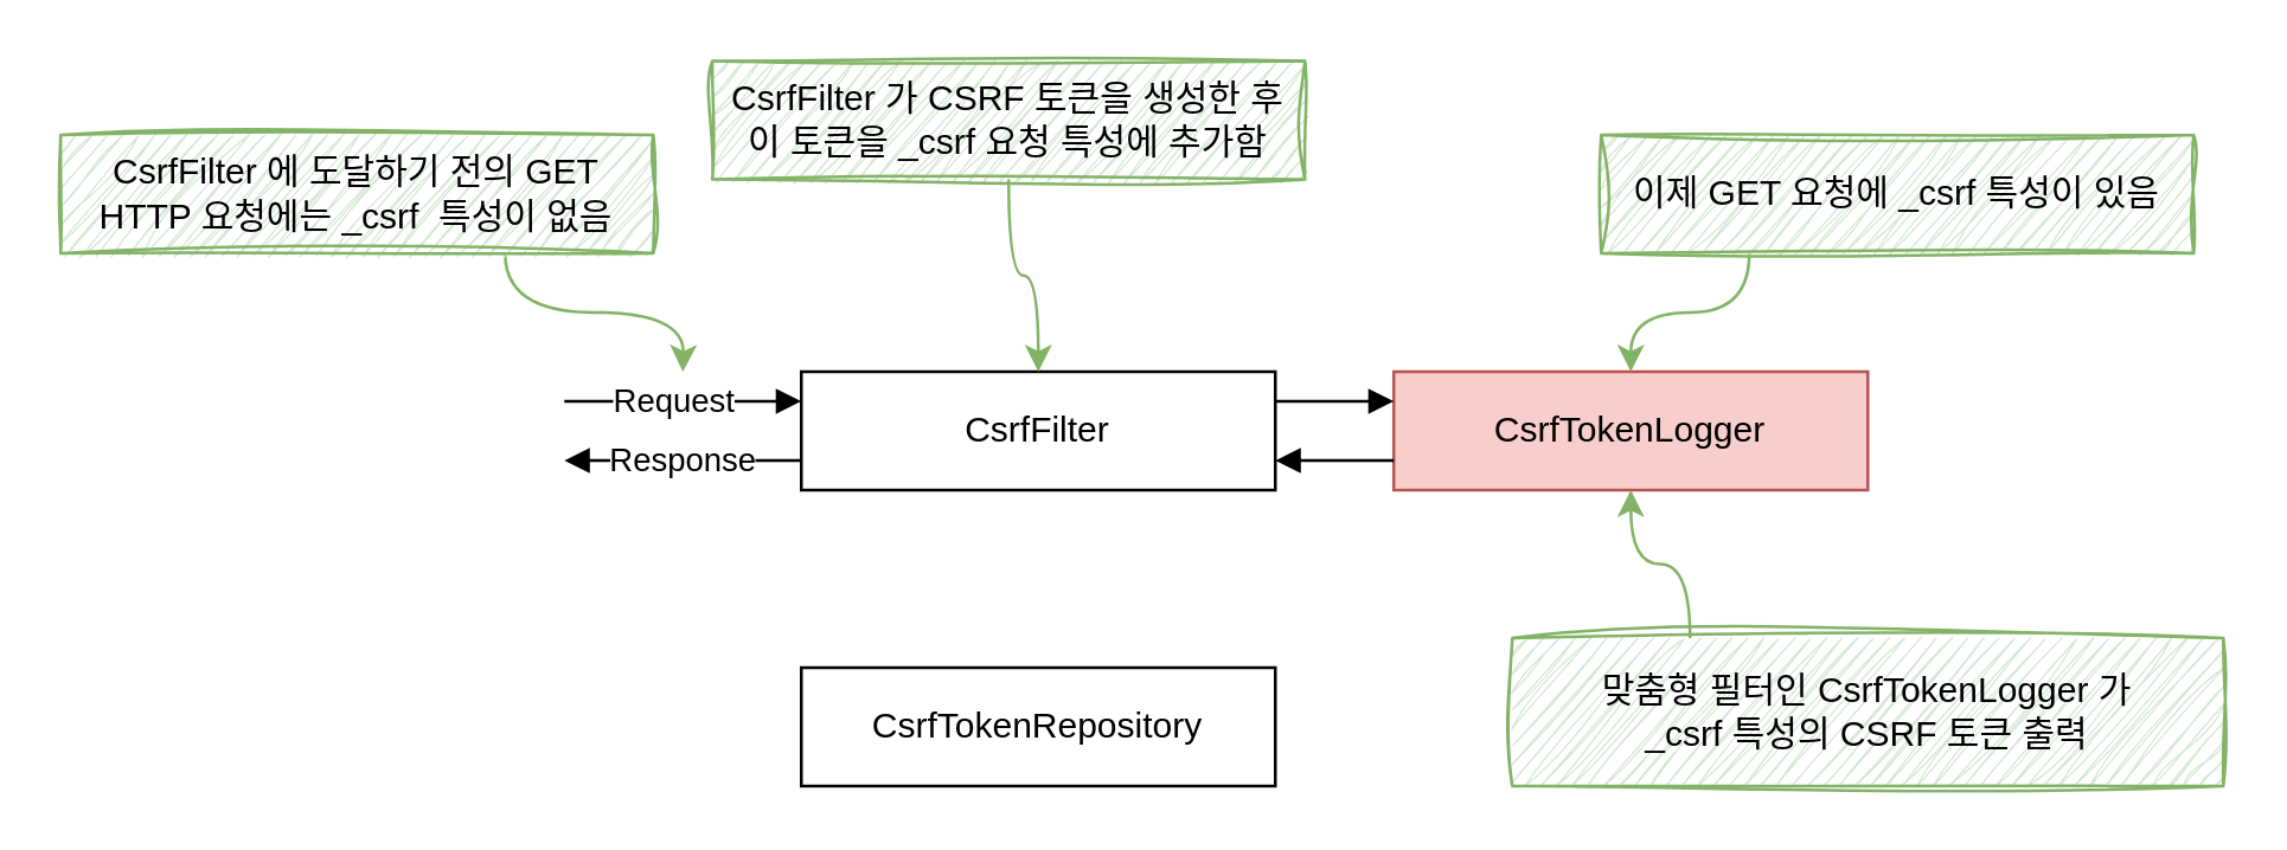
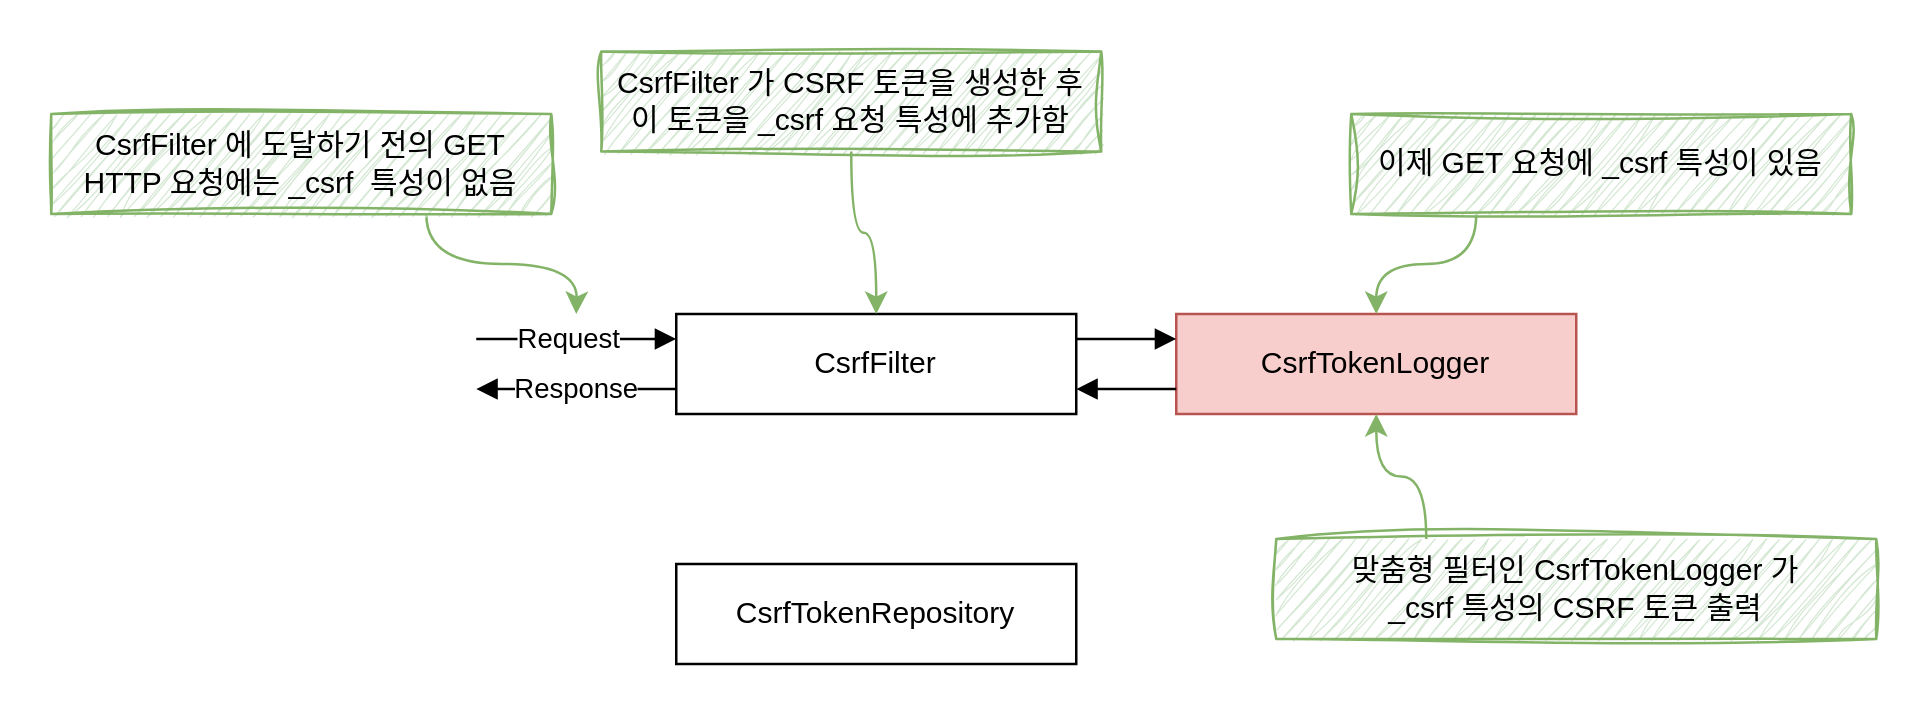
  <mxCell id="0" />
  <mxCell id="1" parent="0" />
  <mxCell id="2" value="CsrfFilter" style="rounded=0;whiteSpace=wrap;html=1;" vertex="1" parent="1"><mxGeometry x="270" y="125" width="160" height="40" as="geometry" /></mxCell>
  <mxCell id="3" value="CsrfTokenRepository" style="rounded=0;whiteSpace=wrap;html=1;" vertex="1" parent="1"><mxGeometry x="270" y="225" width="160" height="40" as="geometry" /></mxCell>
  <mxCell id="4" value="CsrfTokenLogger" style="rounded=0;whiteSpace=wrap;html=1;fillColor=#f8cecc;strokeColor=#b85450;" vertex="1" parent="1"><mxGeometry x="470" y="125" width="160" height="40" as="geometry" /></mxCell>
  <mxCell id="5" value="" style="endArrow=block;html=1;rounded=0;endFill=1;" edge="1" parent="1"><mxGeometry width="50" height="50" relative="1" as="geometry"><mxPoint x="190" y="135" as="sourcePoint" /><mxPoint x="270" y="135" as="targetPoint" /></mxGeometry></mxCell>
  <mxCell id="6" value="Request" style="edgeLabel;html=1;align=center;verticalAlign=middle;resizable=0;points=[];" vertex="1" connectable="0" parent="5"><mxGeometry x="-0.325" relative="1" as="geometry"><mxPoint x="9" y="-1" as="offset" /></mxGeometry></mxCell>
  <mxCell id="7" value="" style="endArrow=none;html=1;rounded=0;endFill=0;startArrow=block;startFill=1;" edge="1" parent="1"><mxGeometry width="50" height="50" relative="1" as="geometry"><mxPoint x="190" y="155" as="sourcePoint" /><mxPoint x="270" y="155" as="targetPoint" /></mxGeometry></mxCell>
  <mxCell id="8" value="Response" style="edgeLabel;html=1;align=center;verticalAlign=middle;resizable=0;points=[];" vertex="1" connectable="0" parent="7"><mxGeometry x="-0.45" relative="1" as="geometry"><mxPoint x="17" y="-1" as="offset" /></mxGeometry></mxCell>
  <mxCell id="9" value="" style="endArrow=block;html=1;rounded=0;endFill=1;" edge="1" parent="1"><mxGeometry width="50" height="50" relative="1" as="geometry"><mxPoint x="430" y="135" as="sourcePoint" /><mxPoint x="470" y="135" as="targetPoint" /></mxGeometry></mxCell>
  <mxCell id="10" value="" style="endArrow=none;html=1;rounded=0;endFill=0;startArrow=block;startFill=1;" edge="1" parent="1"><mxGeometry width="50" height="50" relative="1" as="geometry"><mxPoint x="430" y="155" as="sourcePoint" /><mxPoint x="470" y="155" as="targetPoint" /></mxGeometry></mxCell>
  <mxCell id="11" value="CsrfFilter 가 CSRF 토큰을 생성한 후 &lt;br&gt;이 토큰을 _csrf 요청 특성에 추가함" style="text;html=1;strokeColor=#82b366;fillColor=#d5e8d4;align=center;verticalAlign=middle;whiteSpace=wrap;rounded=0;shadow=0;glass=0;sketch=1;curveFitting=1;jiggle=2;" vertex="1" parent="1"><mxGeometry x="240" y="20" width="200" height="40" as="geometry" /></mxCell>
  <mxCell id="12" style="edgeStyle=orthogonalEdgeStyle;rounded=0;orthogonalLoop=1;jettySize=auto;html=1;fillColor=#d5e8d4;strokeColor=#82b366;curved=1;" edge="1" parent="1" source="11" target="2"><mxGeometry relative="1" as="geometry" /></mxCell>
  <mxCell id="13" style="edgeStyle=orthogonalEdgeStyle;rounded=0;orthogonalLoop=1;jettySize=auto;html=1;exitX=0.75;exitY=1;exitDx=0;exitDy=0;fillColor=#d5e8d4;strokeColor=#82b366;curved=1;" edge="1" parent="1" source="14"><mxGeometry relative="1" as="geometry"><mxPoint x="230" y="125" as="targetPoint" /></mxGeometry></mxCell>
  <mxCell id="14" value="CsrfFilter 에 도달하기 전의 GET HTTP 요청에는 _csrf&amp;nbsp; 특성이 없음" style="text;html=1;strokeColor=#82b366;fillColor=#d5e8d4;align=center;verticalAlign=middle;whiteSpace=wrap;rounded=0;shadow=0;glass=0;sketch=1;curveFitting=1;jiggle=2;" vertex="1" parent="1"><mxGeometry x="20" y="45" width="200" height="40" as="geometry" /></mxCell>
  <mxCell id="15" style="edgeStyle=orthogonalEdgeStyle;rounded=0;orthogonalLoop=1;jettySize=auto;html=1;exitX=0.25;exitY=1;exitDx=0;exitDy=0;fillColor=#d5e8d4;strokeColor=#82b366;curved=1;" edge="1" parent="1" source="16" target="4"><mxGeometry relative="1" as="geometry" /></mxCell>
  <mxCell id="16" value="이제 GET 요청에 _csrf 특성이 있음" style="text;html=1;strokeColor=#82b366;fillColor=#d5e8d4;align=center;verticalAlign=middle;whiteSpace=wrap;rounded=0;shadow=0;glass=0;sketch=1;curveFitting=1;jiggle=2;" vertex="1" parent="1"><mxGeometry x="540" y="45" width="200" height="40" as="geometry" /></mxCell>
  <mxCell id="17" style="edgeStyle=orthogonalEdgeStyle;rounded=0;orthogonalLoop=1;jettySize=auto;html=1;exitX=0.25;exitY=0;exitDx=0;exitDy=0;fillColor=#d5e8d4;strokeColor=#82b366;curved=1;" edge="1" parent="1" source="18" target="4"><mxGeometry relative="1" as="geometry" /></mxCell>
- <mxCell id="18" value="맞춤형 필터인 CsrfTokenLogger 가&lt;br&gt;_csrf 특성의 CSRF 토큰 출력" style="text;html=1;strokeColor=#82b366;fillColor=#d5e8d4;align=center;verticalAlign=middle;whiteSpace=wrap;rounded=0;shadow=0;glass=0;sketch=1;curveFitting=1;jiggle=2;" vertex="1" parent="1"><mxGeometry x="510" y="215" width="240" height="50" as="geometry" /></mxCell>
+ <mxCell id="18" value="맞춤형 필터인 CsrfTokenLogger 가&lt;br&gt;_csrf 특성의 CSRF 토큰 출력" style="text;html=1;strokeColor=#82b366;fillColor=#d5e8d4;align=center;verticalAlign=middle;whiteSpace=wrap;rounded=0;shadow=0;glass=0;sketch=1;curveFitting=1;jiggle=2;" vertex="1" parent="1"><mxGeometry x="510" y="215" width="240" height="40" as="geometry" /></mxCell>
